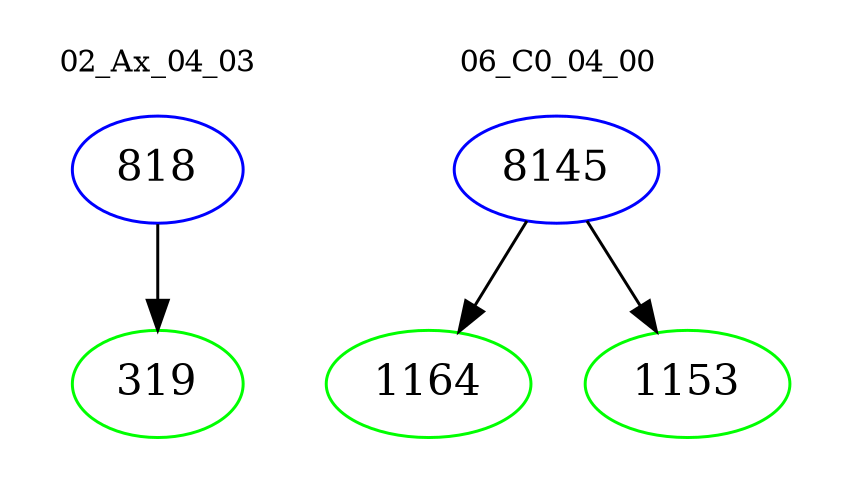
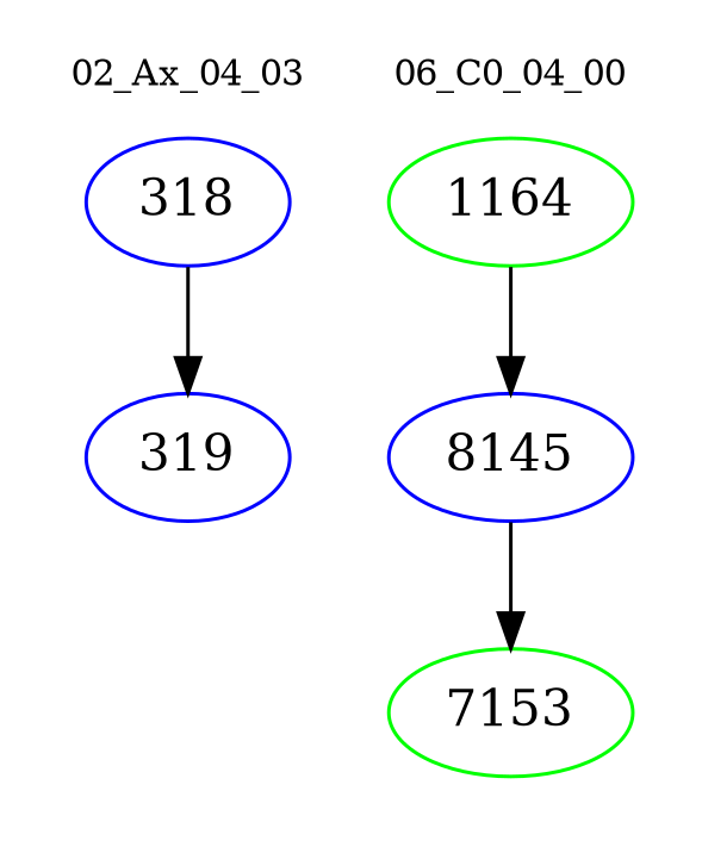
  digraph {
    node [color=green]
    edge [color=black]
-   n1 [color=blue label=818]
-   n2 [label=319]
+   n1 [color=blue label=318]
+   n2 [color=blue label=319]
    n3 [color=blue label=8145]
    n4 [label=1164]
-   n5 [label=1153]
+   n5 [label=7153]
    subgraph cluster_1 {
      color=white
      fontsize=10
      label="02_Ax_04_03"
      n1
      n2
    }
    subgraph cluster_2 {
      color=white
      fontsize=10
      label="06_C0_04_00"
      n3
      n4
      n5
    }
    n1 -> n2
-   n3 -> n4
+   n4 -> n3
    n3 -> n5
  }
